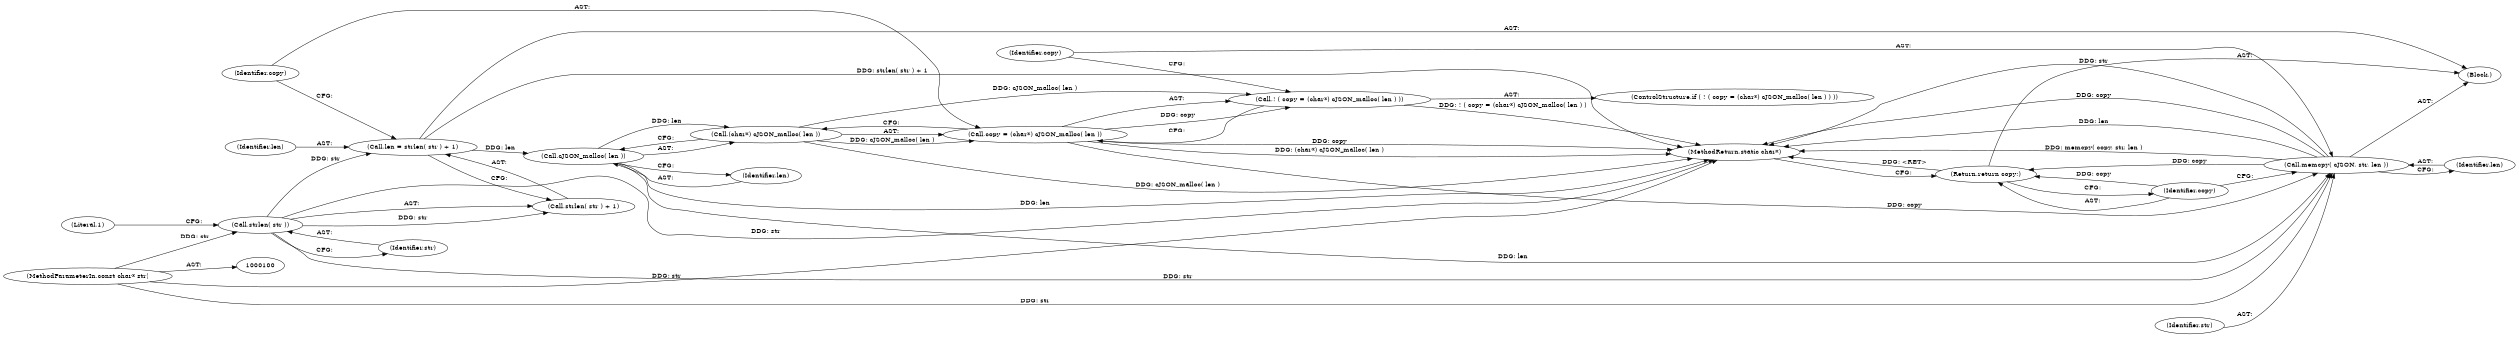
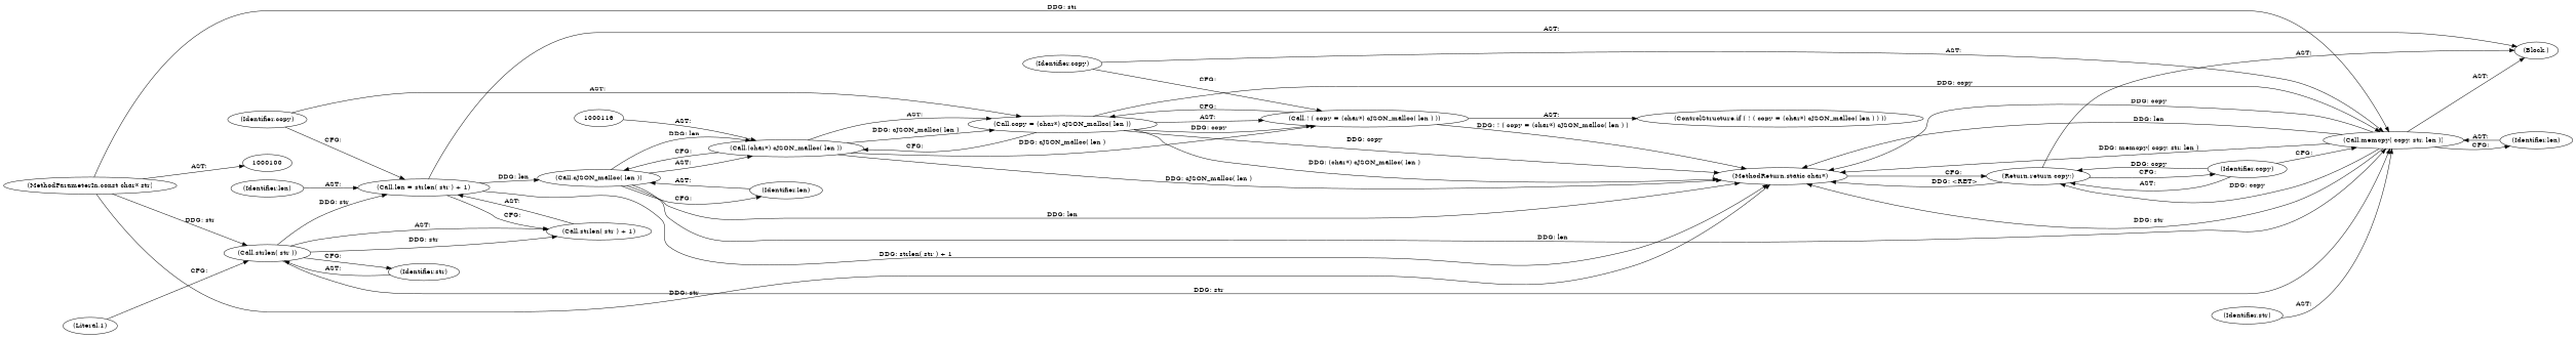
  digraph {
    rankdir=LR
    n1 [label="(Call,len = strlen( str ) + 1)"]
    n2 [label="(Call,cJSON_malloc( len ))"]
    n3 [label="(MethodReturn,static char*)"]
    n4 [label="(Call,strlen( str ) + 1)"]
    n5 [label="(Block,)"]
-   n6 [label="(Call,memcpy( cJSON, str, len ))"]
+   n6 [label="(Call,memcpy( copy, str, len ))"]
    n7 [label="(Call,(char*) cJSON_malloc( len ))"]
    n8 [label="(Identifier,len)"]
    n9 [label="(Return,return copy;)"]
    n10 [label="(Call,strlen( str ))"]
    n11 [label="(Identifier,str)"]
    n12 [label="(Identifier,len)"]
    n13 [label="(MethodParameterIn,const char* str)"]
    1000100
    n15 [label="(Call,! ( copy = (char*) cJSON_malloc( len ) ))"]
    n16 [label="(Call,copy = (char*) cJSON_malloc( len ))"]
    n17 [label="(ControlStructure,if ( ! ( copy = (char*) cJSON_malloc( len ) ) ))"]
    n18 [label="(Identifier,copy)"]
    n19 [label="(Identifier,str)"]
    n20 [label="(Identifier,copy)"]
    n21 [label="(Identifier,copy)"]
    n22 [label="(Identifier,len)"]
    n23 [label="(Literal,1)"]
+   1000116
    n1 -> n2 [label="DDG: len"]
    n1 -> n3 [label="DDG: strlen( str ) + 1"]
    n1 -> n4 [label="CFG: "]
    n1 -> n5 [label="AST: "]
    n2 -> n3 [label="DDG: len"]
    n2 -> n6 [label="DDG: len"]
    n2 -> n7 [label="AST: "]
    n2 -> n7 [label="DDG: len"]
    n2 -> n8 [label="CFG: "]
    n3 -> n9 [label="CFG: "]
    n4 -> n1 [label="AST: "]
    n6 -> n3 [label="DDG: str"]
    n6 -> n3 [label="DDG: copy"]
    n6 -> n3 [label="DDG: len"]
    n6 -> n3 [label="DDG: memcpy( copy, str, len )"]
    n6 -> n5 [label="AST: "]
    n6 -> n9 [label="DDG: copy"]
    n6 -> n12 [label="CFG: "]
    n7 -> n2 [label="CFG: "]
    n7 -> n3 [label="DDG: cJSON_malloc( len )"]
    n7 -> n15 [label="DDG: cJSON_malloc( len )"]
    n7 -> n16 [label="AST: "]
    n7 -> n16 [label="DDG: cJSON_malloc( len )"]
    n8 -> n2 [label="AST: "]
    n9 -> n3 [label="DDG: <RET>"]
    n9 -> n5 [label="AST: "]
    n9 -> n18 [label="CFG: "]
    n10 -> n1 [label="DDG: str"]
-   n10 -> n3 [label="DDG: str"]
    n10 -> n4 [label="AST: "]
    n10 -> n4 [label="DDG: str"]
    n10 -> n6 [label="DDG: str"]
    n10 -> n11 [label="CFG: "]
    n11 -> n10 [label="AST: "]
    n12 -> n6 [label="AST: "]
    n13 -> n3 [label="DDG: str"]
    n13 -> n6 [label="DDG: str"]
    n13 -> n10 [label="DDG: str"]
    n13 -> 1000100 [label="AST: "]
    n15 -> n3 [label="DDG: ! ( copy = (char*) cJSON_malloc( len ) )"]
    n15 -> n16 [label="CFG: "]
    n15 -> n17 [label="AST: "]
    n16 -> n3 [label="DDG: copy"]
    n16 -> n3 [label="DDG: (char*) cJSON_malloc( len )"]
    n16 -> n6 [label="DDG: copy"]
    n16 -> n7 [label="CFG: "]
    n16 -> n15 [label="AST: "]
    n16 -> n15 [label="DDG: copy"]
    n18 -> n6 [label="CFG: "]
    n18 -> n9 [label="AST: "]
    n18 -> n9 [label="DDG: copy"]
    n19 -> n6 [label="AST: "]
    n20 -> n6 [label="AST: "]
    n20 -> n15 [label="CFG: "]
    n21 -> n1 [label="CFG: "]
    n21 -> n16 [label="AST: "]
    n22 -> n1 [label="AST: "]
    n23 -> n10 [label="CFG: "]
+   1000116 -> n7 [label="AST: "]
  }
